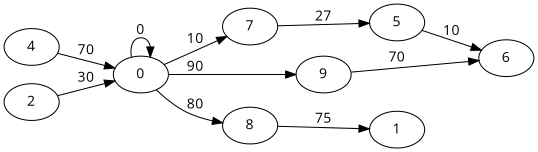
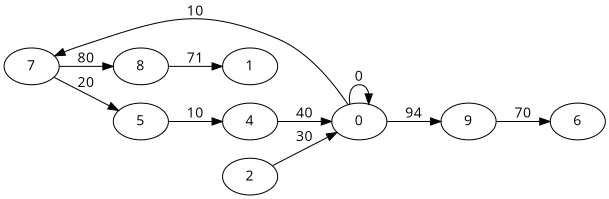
  digraph {
    fontname="Open Sans"
    rankdir=LR
    node [fontname="Open Sans"]
    edge [fontname="Open Sans"]
    n1 [label=1]
    n2 [label=0]
    n3 [label=7]
    n4 [label=9]
    n5 [label=8]
    n6 [label=5]
    n7 [label=6]
    n8 [label=4]
    n9 [label=2]
    n2 -> n2 [label=0]
    n2 -> n3 [label=10]
-   n2 -> n4 [label=90]
-   n2 -> n5 [label=80]
-   n3 -> n6 [label=27]
+   n2 -> n4 [label=94]
+   n3 -> n5 [label=80]
+   n3 -> n6 [label=20]
    n4 -> n7 [label=70]
-   n5 -> n1 [label=75]
-   n6 -> n7 [label=10]
-   n8 -> n2 [label=70]
+   n5 -> n1 [label=71]
+   n6 -> n8 [label=10]
+   n8 -> n2 [label=40]
    n9 -> n2 [label=30]
  }
